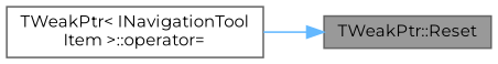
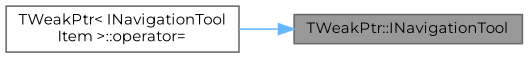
  digraph {
    rankdir=RL
    fontname=Montserrat
    node [fontname=Montserrat fontsize=10 shape=box style=filled]
-   n1 [color=gray40 fillcolor=grey60 fontcolor=black height=0.2 label="TWeakPtr::Reset" width=0.4]
+   n1 [color=gray40 fillcolor=grey60 fontcolor=black height=0.2 label="TWeakPtr::INavigationTool" width=0.4]
    n2 [color=grey40 fillcolor=white height=0.2 label="TWeakPtr\< INavigationTool\lItem \>::operator=" width=0.4]
    n1 -> n2 [color=steelblue1 dir=back fontname=Montserrat fontsize=10 labelfontname=Helvetica labelfontsize=10 style=solid]
  }
